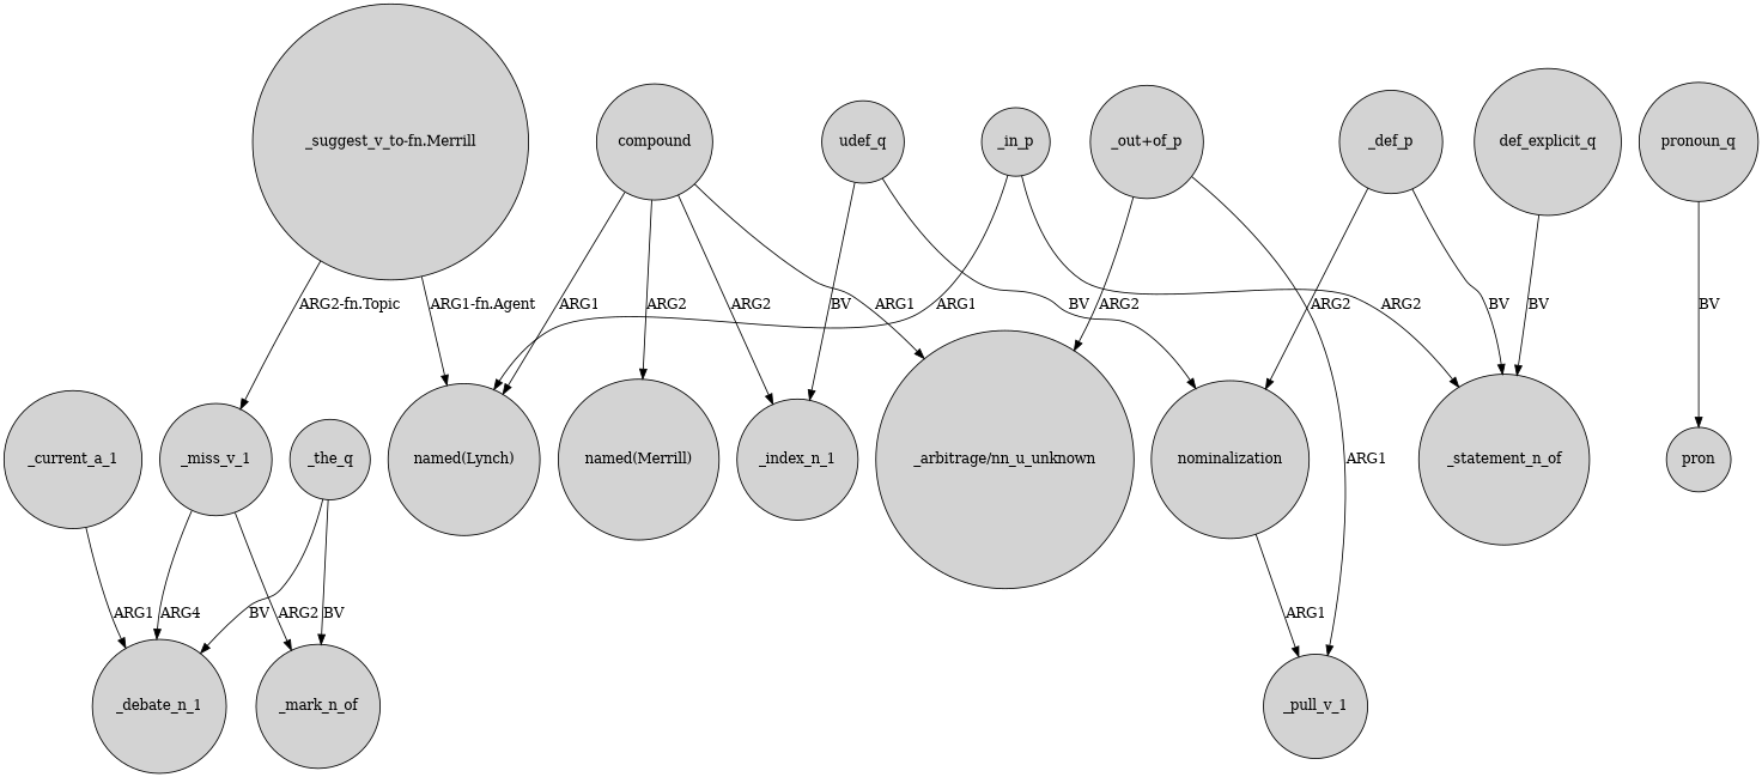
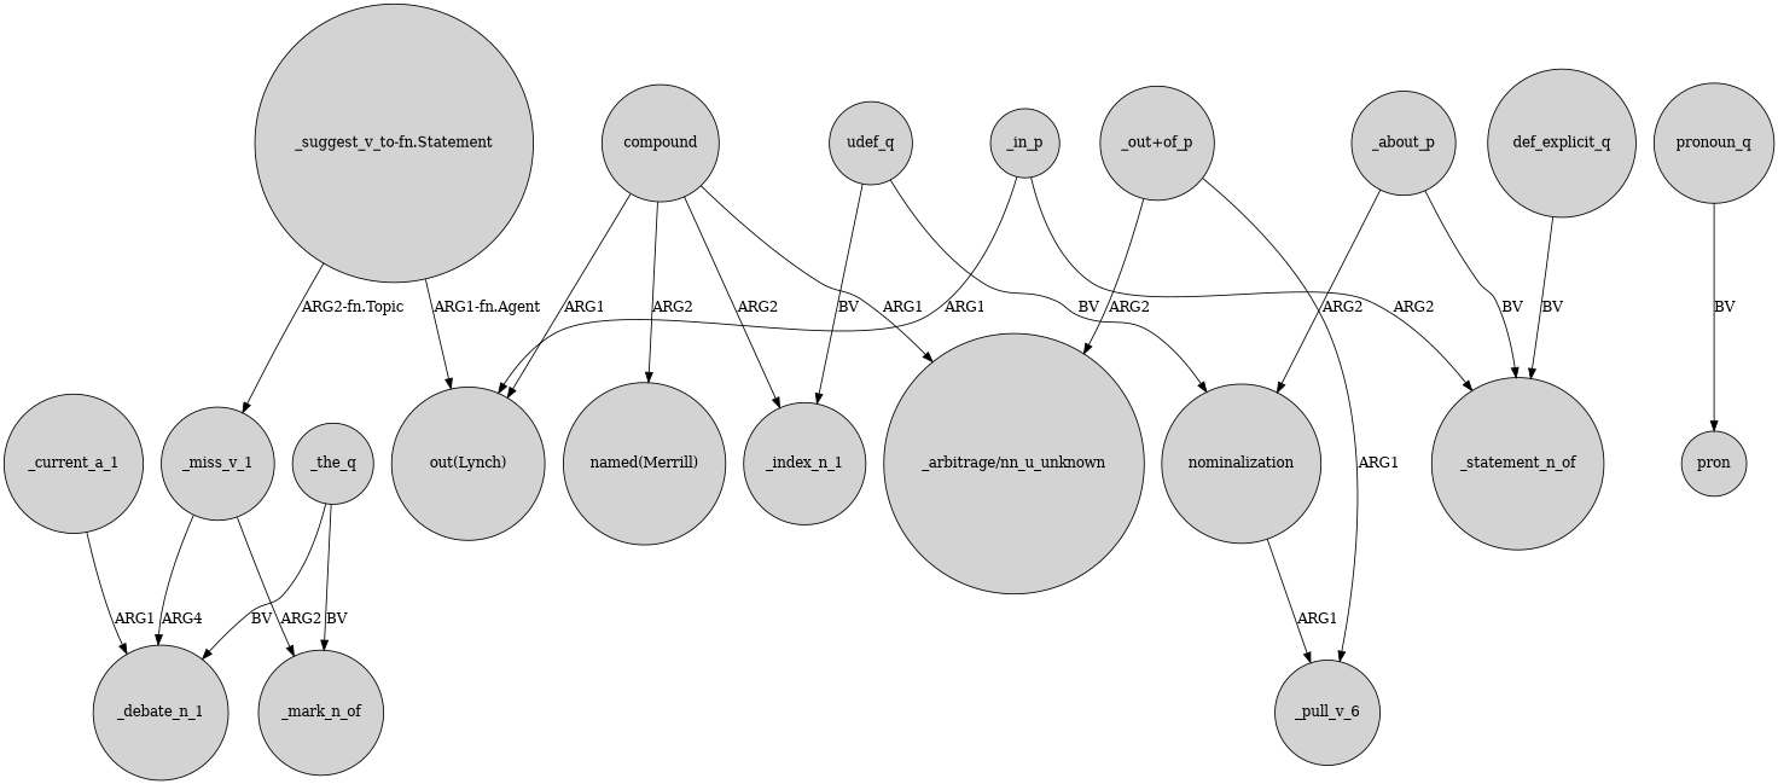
  digraph {
    node [shape=circle style=filled]
    _in_p
-   "named(Lynch)"
+   "named(Lynch)" [label="out(Lynch)"]
    _statement_n_of
    compound
    _index_n_1
    "named(Merrill)"
    "_arbitrage/nn_u_unknown"
    "_out+of_p"
-   _pull_v_1
-   _about_p [label=_def_p]
+   _pull_v_1 [label=_pull_v_6]
+   _about_p
    nominalization
    udef_q
    _miss_v_1
    _mark_n_of
    _debate_n_1
-   "_suggest_v_to-fn.Statement" [label="_suggest_v_to-fn.Merrill"]
+   "_suggest_v_to-fn.Statement"
    pronoun_q
    pron
    _the_q
    _current_a_1
    def_explicit_q
    _in_p -> "named(Lynch)" [label=ARG1]
    _in_p -> _statement_n_of [label=ARG2]
    compound -> "named(Lynch)" [label=ARG1]
    compound -> _index_n_1 [label=ARG2]
    compound -> "named(Merrill)" [label=ARG2]
    compound -> "_arbitrage/nn_u_unknown" [label=ARG1]
    "_out+of_p" -> "_arbitrage/nn_u_unknown" [label=ARG2]
    "_out+of_p" -> _pull_v_1 [label=ARG1]
    _about_p -> _statement_n_of [label=BV]
    _about_p -> nominalization [label=ARG2]
    nominalization -> _pull_v_1 [label=ARG1]
    udef_q -> _index_n_1 [label=BV]
    udef_q -> nominalization [label=BV]
    _miss_v_1 -> _mark_n_of [label=ARG2]
    _miss_v_1 -> _debate_n_1 [label=ARG4]
    "_suggest_v_to-fn.Statement" -> "named(Lynch)" [label="ARG1-fn.Agent"]
    "_suggest_v_to-fn.Statement" -> _miss_v_1 [label="ARG2-fn.Topic"]
    pronoun_q -> pron [label=BV]
    _the_q -> _mark_n_of [label=BV]
    _the_q -> _debate_n_1 [label=BV]
    _current_a_1 -> _debate_n_1 [label=ARG1]
    def_explicit_q -> _statement_n_of [label=BV]
  }
